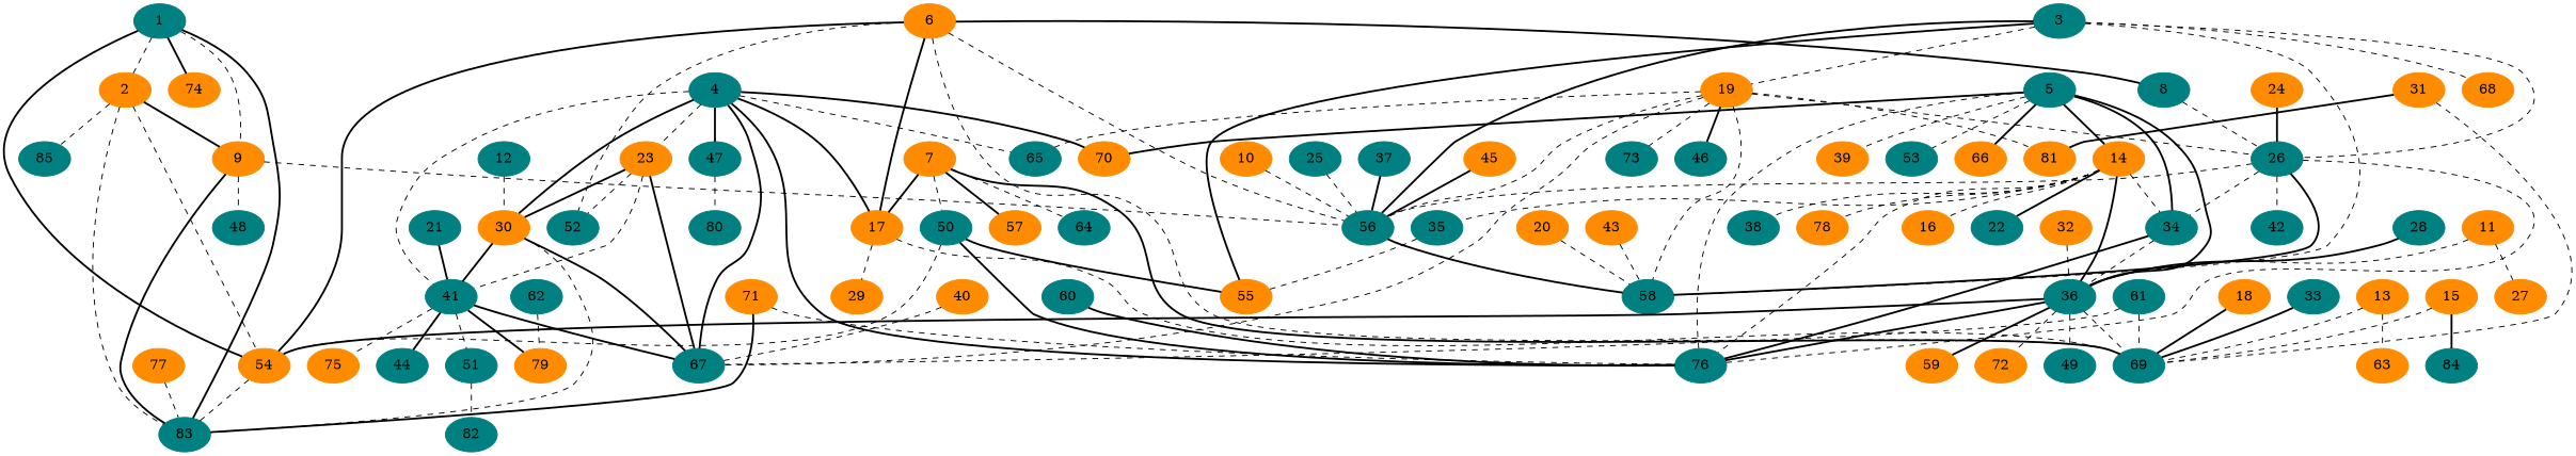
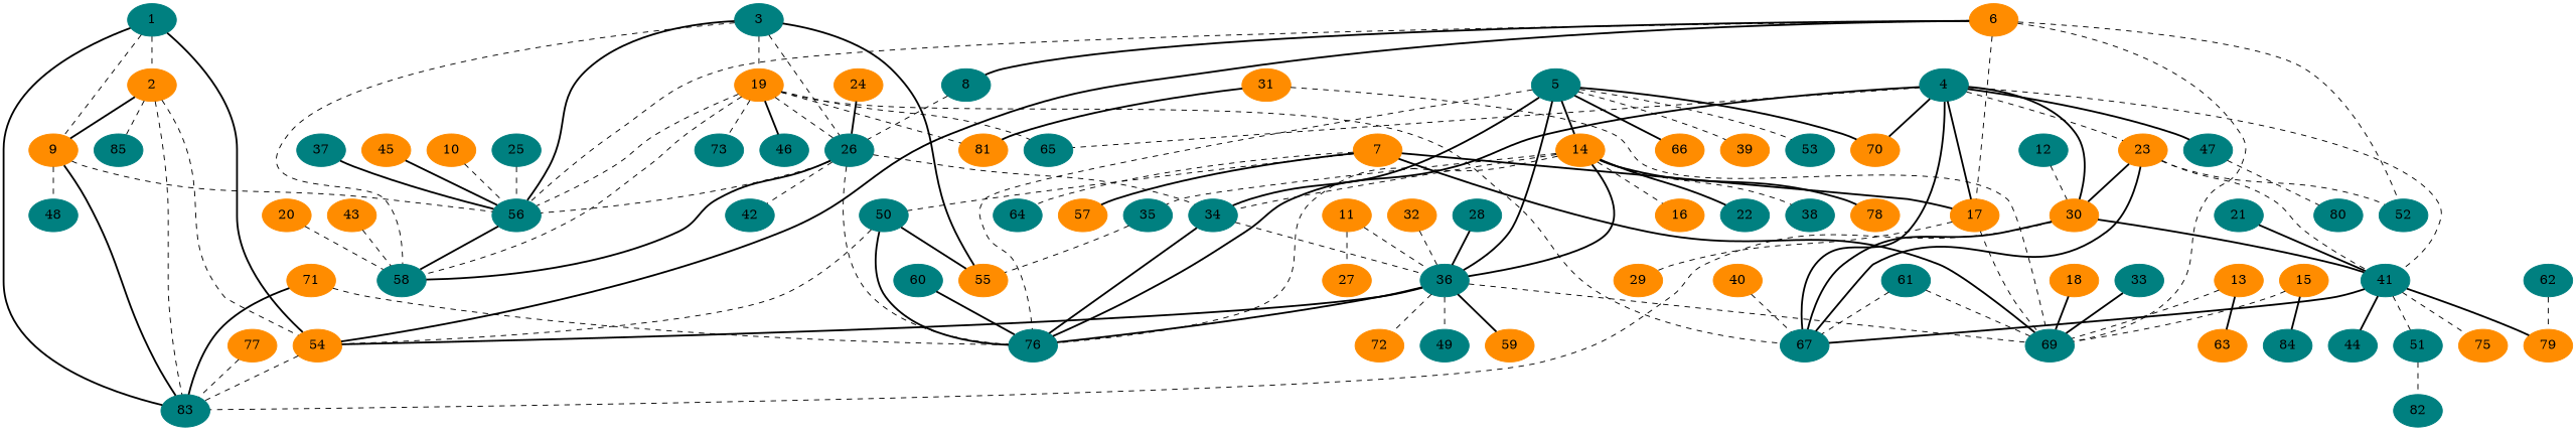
  graph {
    node [color=teal style=filled]
    edge [style=dashed weight=1.0]
    2 [color=darkorange]
    1
    9 [color=darkorange]
    54 [color=darkorange]
-   74 [color=darkorange]
    83
    85
    56
    48
    19 [color=darkorange]
    3
    26
    55 [color=darkorange]
    58
-   68 [color=darkorange]
    65
    67
    46
    73
    81 [color=darkorange]
    76
    34
    42
    17 [color=darkorange]
    4
    23 [color=darkorange]
    30 [color=darkorange]
    41
    47
    70 [color=darkorange]
    69
    29 [color=darkorange]
    52
    44
    51
    75 [color=darkorange]
    79 [color=darkorange]
    80
    5
    14 [color=darkorange]
    36
    39 [color=darkorange]
    53
    66 [color=darkorange]
    16 [color=darkorange]
    22
    35
    38
    78 [color=darkorange]
    49
    59 [color=darkorange]
    72 [color=darkorange]
    6 [color=darkorange]
    8
    7 [color=darkorange]
    50
    57 [color=darkorange]
    64
    10 [color=darkorange]
    11 [color=darkorange]
    27 [color=darkorange]
    12
    13 [color=darkorange]
    63 [color=darkorange]
    15 [color=darkorange]
    84
    18 [color=darkorange]
    20 [color=darkorange]
    21
    24 [color=darkorange]
    25
    28
    31 [color=darkorange]
    32 [color=darkorange]
    33
    37
    40 [color=darkorange]
    82
    43 [color=darkorange]
    45 [color=darkorange]
    60
    61
    62
    71 [color=darkorange]
    77 [color=darkorange]
    2 -- 9 [style=bold weight=2.0]
    2 -- 54 [weight=2.0]
    2 -- 83 [weight=2.0]
    2 -- 85
    1 -- 2 [weight=2.0]
    1 -- 9
    1 -- 54 [style=bold]
-   1 -- 74 [style=bold]
    1 -- 83 [style=bold]
    9 -- 83 [style=bold]
    9 -- 56
    9 -- 48
    54 -- 83
    56 -- 58 [style=bold]
    19 -- 56
    19 -- 26
    19 -- 58
    19 -- 65
    19 -- 67
    19 -- 46 [style=bold]
    19 -- 73
    19 -- 81
    3 -- 56 [style=bold weight=2.0]
    3 -- 19 [weight=2.0]
    3 -- 26 [weight=2.0]
    3 -- 55 [style=bold]
    3 -- 58 [weight=2.0]
-   3 -- 68
    26 -- 56
    26 -- 58 [style=bold]
    26 -- 76
    26 -- 34
    26 -- 42
    34 -- 76 [style=bold]
    34 -- 36
    17 -- 69
    17 -- 29
    4 -- 65
    4 -- 67 [style=bold weight=2.0]
    4 -- 76 [style=bold]
    4 -- 17 [style=bold]
    4 -- 23 [weight=2.0]
    4 -- 30 [style=bold weight=2.0]
    4 -- 41 [weight=2.0]
    4 -- 47 [style=bold]
    4 -- 70 [style=bold]
    23 -- 67 [style=bold]
    23 -- 30 [style=bold]
    23 -- 41
    23 -- 52
    30 -- 83
    30 -- 67 [style=bold]
    30 -- 41 [style=bold]
    41 -- 67 [style=bold]
    41 -- 44 [style=bold]
    41 -- 51
    41 -- 75
    41 -- 79 [style=bold]
    47 -- 80
    51 -- 82
    5 -- 76 [weight=2.0]
    5 -- 34 [style=bold weight=2.0]
    5 -- 70 [style=bold]
    5 -- 14 [style=bold weight=2.0]
    5 -- 36 [style=bold weight=2.0]
    5 -- 39
    5 -- 53
    5 -- 66 [style=bold]
    14 -- 76
    14 -- 34
    14 -- 36 [style=bold]
    14 -- 16
    14 -- 22 [style=bold]
    14 -- 35
    14 -- 38
-   14 -- 78
+   14 -- 78 [style=bold]
    36 -- 54 [style=bold]
    36 -- 76 [style=bold]
    36 -- 69
    36 -- 49
    36 -- 59 [style=bold]
    36 -- 72
    35 -- 55
    6 -- 54 [style=bold]
    6 -- 56
-   6 -- 17 [style=bold weight=2.0]
+   6 -- 17 [weight=2.0]
    6 -- 69 [weight=2.0]
    6 -- 52
    6 -- 8 [style=bold]
    8 -- 26
    7 -- 17 [style=bold weight=2.0]
    7 -- 69 [style=bold weight=2.0]
    7 -- 50
    7 -- 57 [style=bold]
    7 -- 64
    50 -- 54
    50 -- 55 [style=bold]
    50 -- 76 [style=bold]
    10 -- 56
    11 -- 36
    11 -- 27
    12 -- 30
    13 -- 69
-   13 -- 63
+   13 -- 63 [style=bold]
    15 -- 69
    15 -- 84 [style=bold]
    18 -- 69 [style=bold]
    20 -- 58
    21 -- 41 [style=bold]
    24 -- 26 [style=bold]
    25 -- 56
    28 -- 36 [style=bold]
    31 -- 81 [style=bold]
    31 -- 69
    32 -- 36
    33 -- 69 [style=bold]
    37 -- 56 [style=bold]
    40 -- 67
    43 -- 58
    45 -- 56 [style=bold]
    60 -- 76 [style=bold]
    61 -- 67
    61 -- 69
    62 -- 79
    71 -- 83 [style=bold]
    71 -- 76
    77 -- 83
  }
